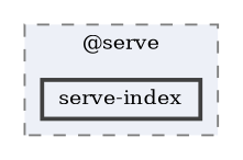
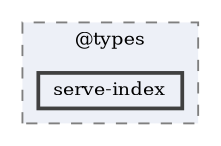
  digraph {
    compound=true
    fontname="DejaVu Serif"
    n1 [color=grey25 fillcolor="#edf0f7" fontname="DejaVu Serif" fontsize=10 height=0.2 label="serve-index" shape=box style="filled,bold" width=0.4]
    subgraph cluster_1 {
      bgcolor="#edf0f7"
      fontsize=10
-     label="@serve"
+     label="@types"
      pencolor=grey50
      style="filled,dashed"
      n1
    }
  }
